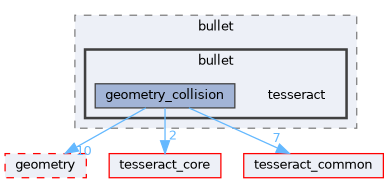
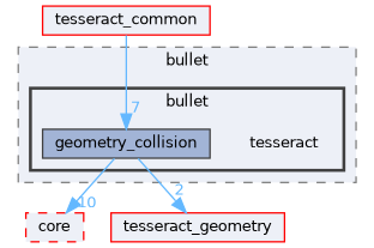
  digraph {
    compound=true
    node [fontname=Helvetica fontsize=10 shape=box color=red fillcolor="#edf0f7" style=filled]
    edge [color=steelblue1 fontcolor=steelblue1 fontname=Helvetica fontsize=10 labeldistance=1.5 labelfontname=Helvetica labelfontsize=10]
    n1 [height=0.2 label=tesseract shape=plaintext width=0.4 color="" fillcolor="" style=""]
    n2 [color=grey25 fillcolor="#a2b4d6" height=0.2 label=geometry_collision width=0.4]
-   n3 [height=0.2 label=geometry style="filled,dashed" width=0.4]
-   n4 [height=0.2 label=tesseract_core width=0.4]
+   n3 [height=0.2 label=core style="filled,dashed" width=0.4]
+   n4 [height=0.2 label=tesseract_geometry width=0.4]
    n5 [height=0.2 label=tesseract_common width=0.4]
    subgraph cluster_1 {
      bgcolor="#edf0f7"
      fontname=Helvetica
      fontsize=10
      label=bullet
      pencolor=grey50
      style="filled,dashed"
      subgraph cluster_2 {
        bgcolor="#edf0f7"
        fontname=Helvetica
        fontsize=10
        label=bullet
        pencolor=grey25
        style="filled,bold"
        n1
        n2
      }
    }
    n2 -> n3 [headlabel=10]
    n2 -> n4 [headlabel=2]
-   n2 -> n5 [headlabel=7]
+   n5 -> n2 [headlabel=7]
  }
